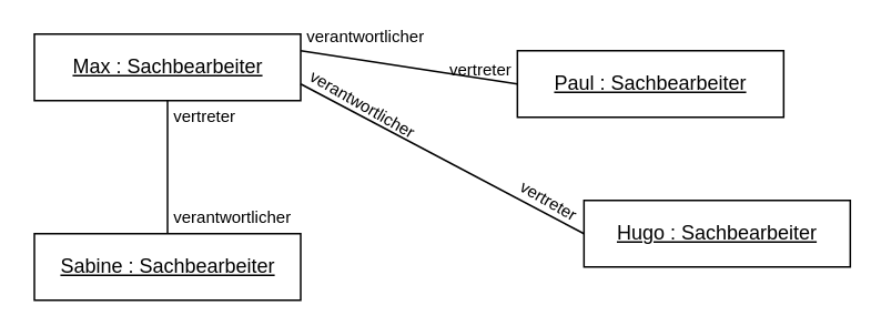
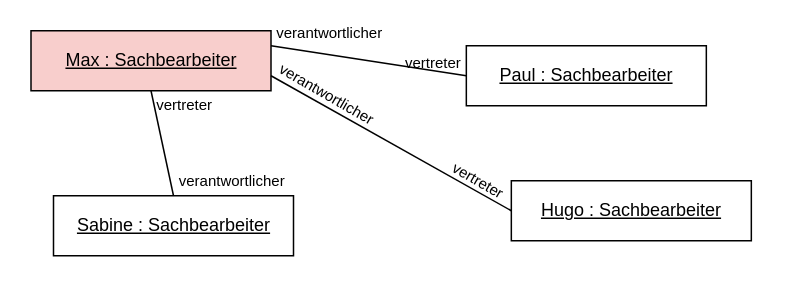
  <mxCell id="0" />
  <mxCell id="1" parent="0" />
  <mxCell id="2" value="" style="endArrow=none;html=1;endFill=0;verticalAlign=bottom;exitX=1;exitY=0.25;exitDx=0;exitDy=0;entryX=0;entryY=0.5;entryDx=0;entryDy=0;" parent="1" source="5" target="10" edge="1"><mxGeometry relative="1" as="geometry"><mxPoint x="100" y="100" as="sourcePoint" /><mxPoint x="340" y="50" as="targetPoint" /></mxGeometry></mxCell>
  <mxCell id="3" value="&lt;font style=&quot;font-size: 9px;&quot;&gt;&lt;sub&gt;&lt;font style=&quot;font-size: 8px;&quot;&gt;&lt;font style=&quot;font-size: 9px;&quot;&gt;&lt;font style=&quot;font-size: 10px;&quot;&gt;verantwortlicher&lt;/font&gt;&lt;/font&gt;&lt;/font&gt;&lt;/sub&gt;&lt;/font&gt;" style="resizable=0;html=1;align=left;verticalAlign=bottom;labelBackgroundColor=none;fontSize=10;spacingTop=0;spacingLeft=4;spacing=0;spacingBottom=3;" parent="2" connectable="0" vertex="1"><mxGeometry x="-1" relative="1" as="geometry" /></mxCell>
  <mxCell id="4" value="&lt;font style=&quot;font-size: 9px;&quot;&gt;&lt;sub&gt;&lt;font style=&quot;font-size: 8px;&quot;&gt;&lt;font style=&quot;font-size: 9px;&quot;&gt;&lt;font style=&quot;font-size: 10px;&quot;&gt;vertreter&lt;/font&gt;&lt;/font&gt;&lt;/font&gt;&lt;/sub&gt;&lt;/font&gt;" style="resizable=0;html=1;align=right;verticalAlign=bottom;labelBackgroundColor=none;fontSize=10;spacingLeft=0;spacing=0;spacingBottom=3;spacingRight=4;spacingTop=0;" parent="2" connectable="0" vertex="1"><mxGeometry x="1" relative="1" as="geometry"><mxPoint x="-1" as="offset" /></mxGeometry></mxCell>
- <mxCell id="5" value="&lt;u&gt;Max : Sachbearbeiter&lt;/u&gt;" style="html=1;fontStyle=0" parent="1" vertex="1"><mxGeometry x="20" y="20" width="160" height="40" as="geometry" /></mxCell>
+ <mxCell id="5" value="&lt;u&gt;Max : Sachbearbeiter&lt;/u&gt;" style="html=1;fontStyle=0;fillColor=#f8cecc;" parent="1" vertex="1"><mxGeometry x="20" y="20" width="160" height="40" as="geometry" /></mxCell>
  <mxCell id="6" value="" style="endArrow=none;html=1;endFill=0;verticalAlign=top;exitX=1;exitY=0.75;exitDx=0;exitDy=0;spacing=-3;entryX=0;entryY=0.5;entryDx=0;entryDy=0;" parent="1" source="5" target="11" edge="1"><mxGeometry relative="1" as="geometry"><mxPoint x="180" y="130" as="sourcePoint" /><mxPoint x="360" y="150" as="targetPoint" /><mxPoint as="offset" /></mxGeometry></mxCell>
  <mxCell id="7" value="&lt;font style=&quot;font-size: 9px;&quot;&gt;&lt;sub&gt;&lt;font style=&quot;font-size: 8px;&quot;&gt;&lt;font style=&quot;font-size: 9px;&quot;&gt;&lt;font style=&quot;font-size: 10px;&quot;&gt;&lt;font style=&quot;font-size: 11px;&quot;&gt;&lt;font style=&quot;font-size: 10px;&quot;&gt;verantwortlicher&lt;/font&gt;&lt;/font&gt;&lt;/font&gt;&lt;/font&gt;&lt;/font&gt;&lt;/sub&gt;&lt;/font&gt;" style="resizable=0;html=1;align=left;verticalAlign=bottom;labelBackgroundColor=none;fontSize=10;spacingTop=0;spacingLeft=4;spacing=0;spacingBottom=2;rotation=30;" parent="6" connectable="0" vertex="1"><mxGeometry x="-1" relative="1" as="geometry" /></mxCell>
  <mxCell id="8" value="&lt;font style=&quot;font-size: 9px;&quot;&gt;&lt;sub&gt;&lt;font style=&quot;font-size: 8px;&quot;&gt;&lt;font style=&quot;font-size: 9px;&quot;&gt;&lt;font style=&quot;font-size: 10px;&quot;&gt;vertreter&lt;/font&gt;&lt;/font&gt;&lt;/font&gt;&lt;/sub&gt;&lt;/font&gt;" style="resizable=0;html=1;align=right;verticalAlign=bottom;labelBackgroundColor=none;fontSize=10;spacingLeft=0;spacing=0;spacingBottom=1;spacingRight=12;spacingTop=0;rotation=30;" parent="6" connectable="0" vertex="1"><mxGeometry x="1" relative="1" as="geometry" /></mxCell>
- <mxCell id="9" value="&lt;u&gt;Sabine : Sachbearbeiter&lt;/u&gt;" style="html=1;fontStyle=0" parent="1" vertex="1"><mxGeometry x="20" y="140" width="160" height="40" as="geometry" /></mxCell>
+ <mxCell id="9" value="&lt;u&gt;Sabine : Sachbearbeiter&lt;/u&gt;" style="html=1;fontStyle=0" parent="1" vertex="1"><mxGeometry x="35" y="130" width="160" height="40" as="geometry" /></mxCell>
  <mxCell id="10" value="&lt;u&gt;Paul : Sachbearbeiter&lt;/u&gt;" style="html=1;fontStyle=0" parent="1" vertex="1"><mxGeometry x="310.22" y="30" width="160" height="40" as="geometry" /></mxCell>
- <mxCell id="11" value="&lt;u&gt;Hugo : Sachbearbeiter&lt;/u&gt;" style="html=1;fontStyle=0" parent="1" vertex="1"><mxGeometry x="350.22" y="120" width="160" height="40" as="geometry" /></mxCell>
+ <mxCell id="11" value="&lt;u&gt;Hugo : Sachbearbeiter&lt;/u&gt;" style="html=1;fontStyle=0" parent="1" vertex="1"><mxGeometry x="340.22" y="120" width="160" height="40" as="geometry" /></mxCell>
  <mxCell id="12" value="" style="endArrow=none;html=1;endFill=0;verticalAlign=bottom;exitX=0.5;exitY=0;exitDx=0;exitDy=0;entryX=0.5;entryY=1;entryDx=0;entryDy=0;" parent="1" source="9" target="5" edge="1"><mxGeometry relative="1" as="geometry"><mxPoint x="190" y="40" as="sourcePoint" /><mxPoint x="390" y="40" as="targetPoint" /></mxGeometry></mxCell>
  <mxCell id="13" value="&lt;font style=&quot;font-size: 9px;&quot;&gt;&lt;sub&gt;&lt;font style=&quot;font-size: 8px;&quot;&gt;&lt;font style=&quot;font-size: 9px;&quot;&gt;&lt;font style=&quot;font-size: 10px;&quot;&gt;verantwortlicher&lt;/font&gt;&lt;/font&gt;&lt;/font&gt;&lt;/sub&gt;&lt;/font&gt;" style="resizable=0;html=1;align=left;verticalAlign=bottom;labelBackgroundColor=none;fontSize=10;spacingTop=0;spacingLeft=4;spacing=0;spacingBottom=4;" parent="12" connectable="0" vertex="1"><mxGeometry x="-1" relative="1" as="geometry" /></mxCell>
  <mxCell id="14" value="&lt;font style=&quot;font-size: 9px;&quot;&gt;&lt;sub&gt;&lt;font style=&quot;font-size: 8px;&quot;&gt;&lt;font style=&quot;font-size: 9px;&quot;&gt;&lt;font style=&quot;font-size: 10px;&quot;&gt;vertreter&lt;/font&gt;&lt;/font&gt;&lt;/font&gt;&lt;/sub&gt;&lt;/font&gt;" style="resizable=0;html=1;align=left;verticalAlign=top;labelBackgroundColor=none;fontSize=10;spacingLeft=4;spacing=0;spacingBottom=0;spacingRight=0;spacingTop=-4;" parent="12" connectable="0" vertex="1"><mxGeometry x="1" relative="1" as="geometry" /></mxCell>
